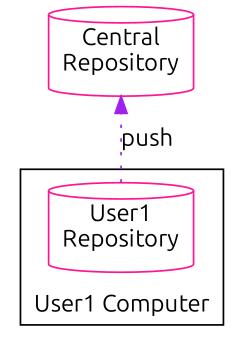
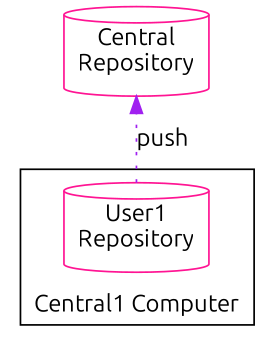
  digraph {
    rankdir=BT
    fontname=Ubuntu
    node [color=deeppink shape=cylinder fontname=Ubuntu]
    n1 [label="User1\nRepository"]
    n2 [label="Central\nRepository" width=1]
    subgraph cluster_1 {
-     label="User1 Computer"
+     label="Central1 Computer"
      n1
    }
    n1 -> n2 [label=push color=purple style=dotted arrowhead=normal fontname=Ubuntu]
  }
